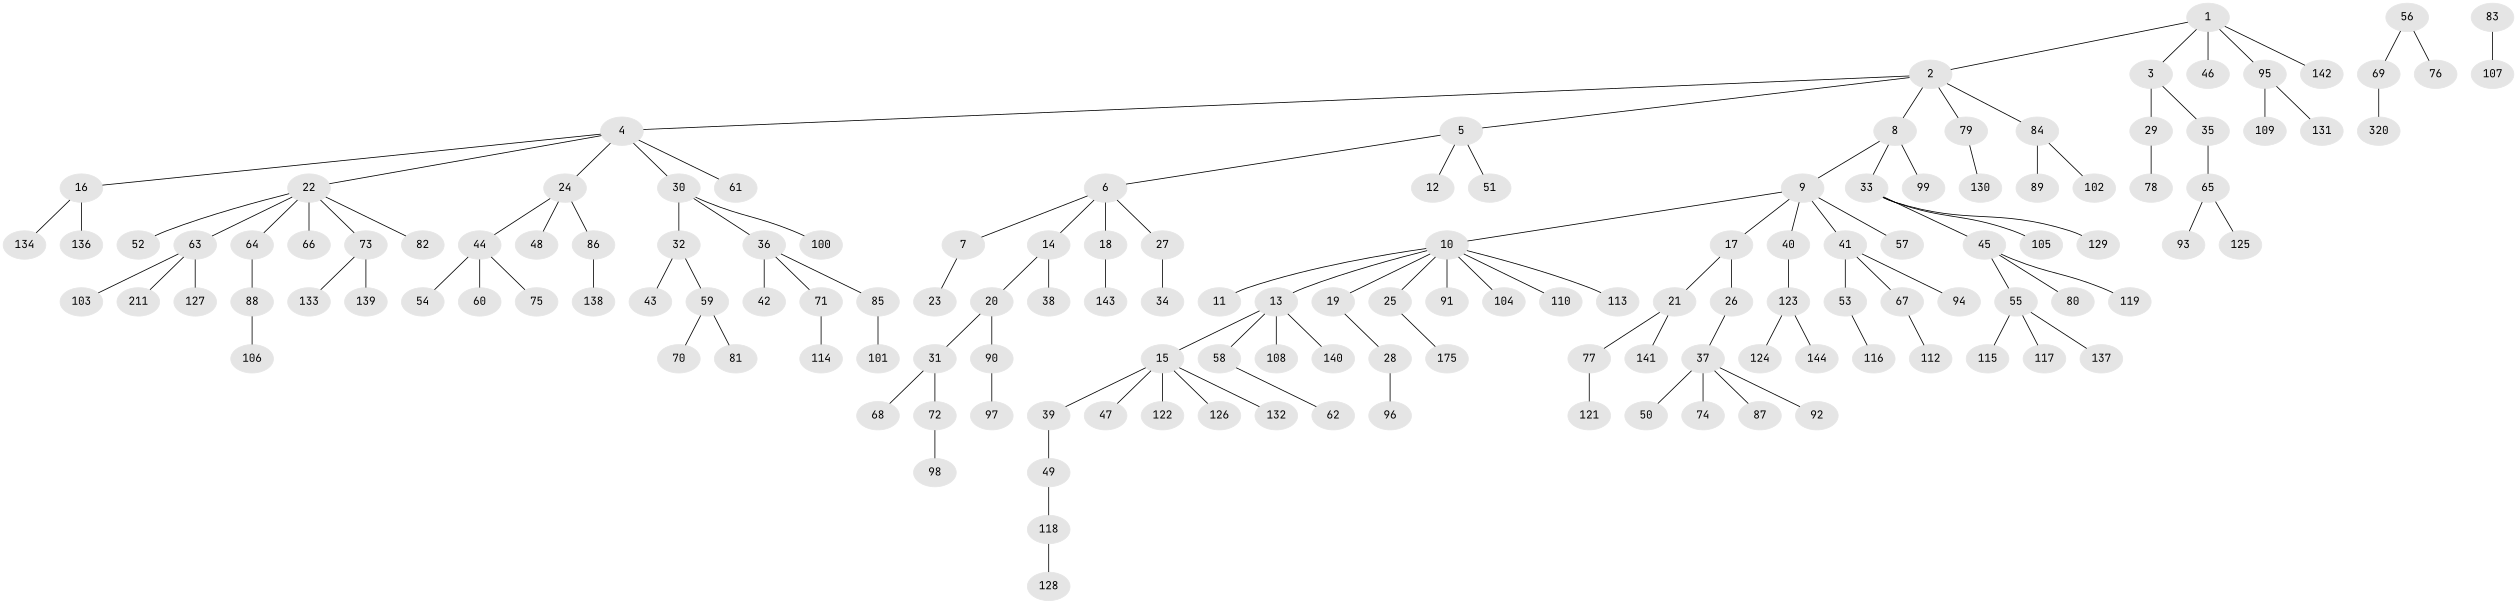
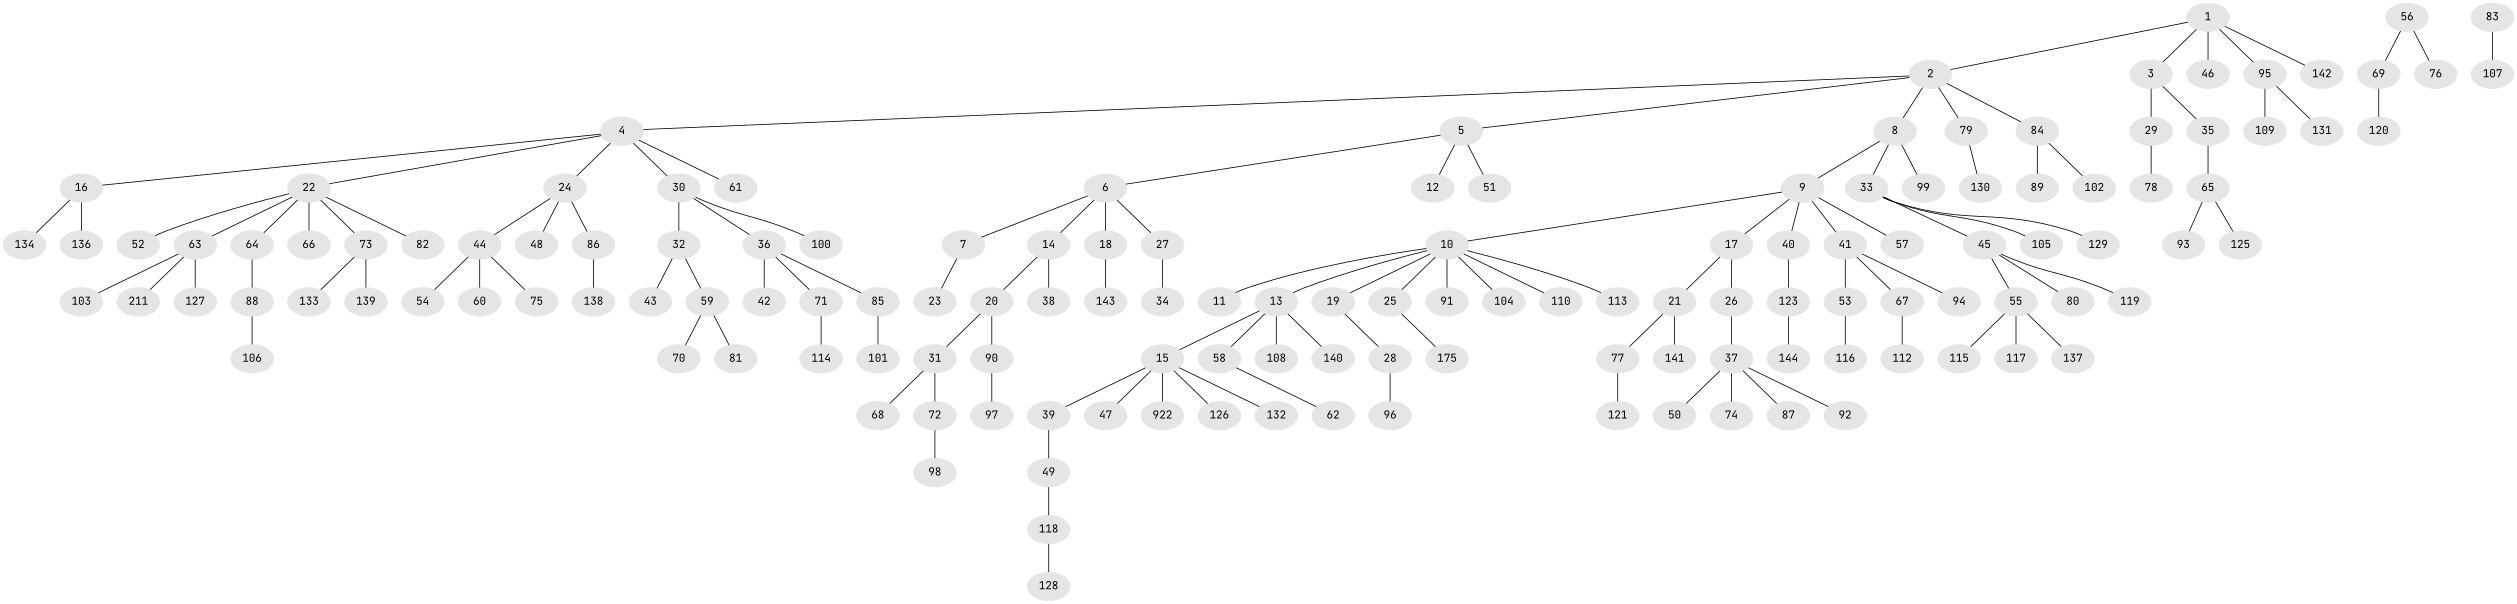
  graph {
    fontname="JetBrains Mono"
    node [color=gray90 fontname="JetBrains Mono" style=filled]
    edge [fontname="JetBrains Mono"]
    1
    2
    3
    46
    95
    142
    4
    5
    8
    79
    84
    29
    35
    109
    131
    16
    22
    24
    30
    61
    6
    12
    51
    9
    33
    99
    130
    89
    102
    78
    65
    134
    136
    52
    63
    64
    66
    73
    82
    44
    48
    86
    32
    36
    100
    7
    14
    18
    27
    23
    20
    38
    143
    34
    10
    17
    40
    41
    57
    45
    105
    129
    11
    13
    19
    25
    91
    104
    110
    113
    21
    26
    123
    53
    67
    94
    15
    58
    108
    140
    28
    n82 [label=175]
    39
    47
-   122
+   122 [label=922]
    126
    132
    62
    31
    90
    49
    77
    141
    37
    96
    68
    72
    97
    121
    103
    n101 [label=211]
    127
    88
    133
    139
    54
    60
    75
    138
    50
    74
    87
    92
    43
    59
    42
    71
    85
    98
    70
    81
    55
    80
    119
    93
    125
    114
    101
    56
    69
    76
    118
-   124
    144
    116
    112
    115
    117
    137
    128
-   120 [label=320]
+   120
    83
    107
    106
    1 -- 2
    1 -- 3
    1 -- 46
    1 -- 95
    1 -- 142
    2 -- 4
    2 -- 5
    2 -- 8
    2 -- 79
    2 -- 84
    3 -- 29
    3 -- 35
    95 -- 109
    95 -- 131
    4 -- 16
    4 -- 22
    4 -- 24
    4 -- 30
    4 -- 61
    5 -- 6
    5 -- 12
    5 -- 51
    8 -- 9
    8 -- 33
    8 -- 99
    79 -- 130
    84 -- 89
    84 -- 102
    29 -- 78
    35 -- 65
    16 -- 134
    16 -- 136
    22 -- 52
    22 -- 63
    22 -- 64
    22 -- 66
    22 -- 73
    22 -- 82
    24 -- 44
    24 -- 48
    24 -- 86
    30 -- 32
    30 -- 36
    30 -- 100
    6 -- 7
    6 -- 14
    6 -- 18
    6 -- 27
    9 -- 10
    9 -- 17
    9 -- 40
    9 -- 41
    9 -- 57
    33 -- 45
    33 -- 105
    33 -- 129
    65 -- 93
    65 -- 125
    63 -- 103
    63 -- n101
    63 -- 127
    64 -- 88
    73 -- 133
    73 -- 139
    44 -- 54
    44 -- 60
    44 -- 75
    86 -- 138
    32 -- 43
    32 -- 59
    36 -- 42
    36 -- 71
    36 -- 85
    7 -- 23
    14 -- 20
    14 -- 38
    18 -- 143
    27 -- 34
    20 -- 31
    20 -- 90
    10 -- 11
    10 -- 13
    10 -- 19
    10 -- 25
    10 -- 91
    10 -- 104
    10 -- 110
    10 -- 113
    17 -- 21
    17 -- 26
    40 -- 123
    41 -- 53
    41 -- 67
    41 -- 94
    45 -- 55
    45 -- 80
    45 -- 119
    13 -- 15
    13 -- 58
    13 -- 108
    13 -- 140
    19 -- 28
    25 -- n82
    21 -- 77
    21 -- 141
    26 -- 37
-   123 -- 124
    123 -- 144
    53 -- 116
    67 -- 112
    15 -- 39
    15 -- 47
    15 -- 122
    15 -- 126
    15 -- 132
    58 -- 62
    28 -- 96
    39 -- 49
    31 -- 68
    31 -- 72
    90 -- 97
    49 -- 118
    77 -- 121
    37 -- 50
    37 -- 74
    37 -- 87
    37 -- 92
    72 -- 98
    88 -- 106
    59 -- 70
    59 -- 81
    71 -- 114
    85 -- 101
    55 -- 115
    55 -- 117
    55 -- 137
    56 -- 69
    56 -- 76
    69 -- 120
    118 -- 128
    83 -- 107
  }
